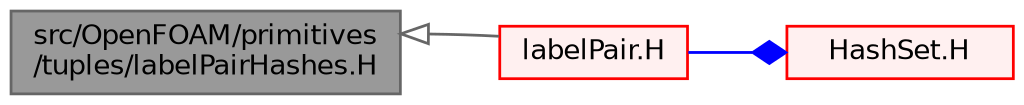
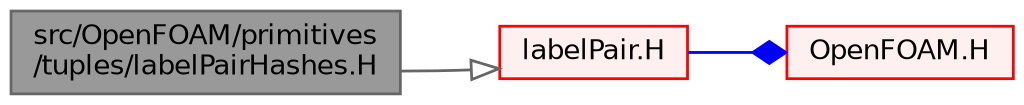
  digraph {
    rankdir=LR
    node [color=red fillcolor="#FFF0F0" fontname=Helvetica fontsize=10 shape=box style=filled]
    edge [fontname=Helvetica fontsize=10 labelfontname=Helvetica labelfontsize=10 style=solid]
    n1 [color=gray40 fillcolor=grey60 fontcolor=black height=0.2 label="src/OpenFOAM/primitives\l/tuples/labelPairHashes.H" width=0.4]
    n2 [height=0.2 label="labelPair.H" width=0.4]
-   n3 [height=0.2 label="HashSet.H" width=0.4]
-   n2 -> n1 [arrowhead=onormal color=gray40]
+   n3 [height=0.2 label="OpenFOAM.H" width=0.4]
+   n1 -> n2 [arrowhead=onormal color=gray40]
    n2 -> n3 [arrowhead=diamond color=blue]
  }
